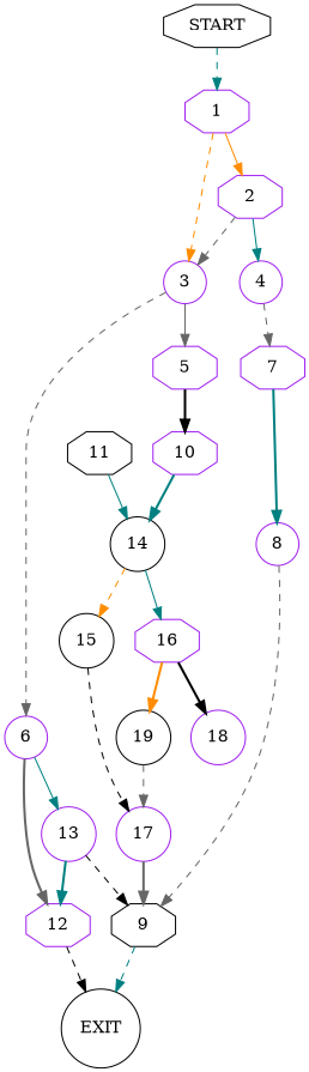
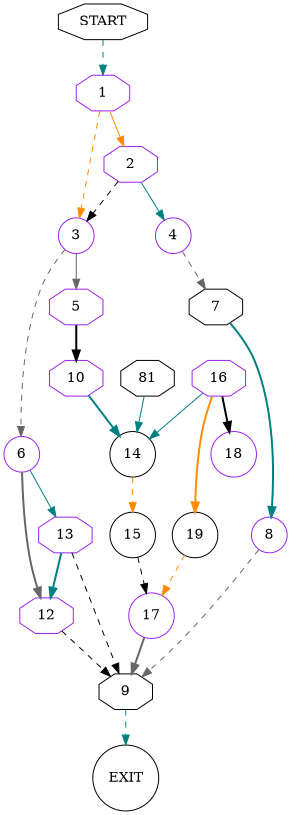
  digraph {
    node [color=purple shape=octagon]
    edge [color=teal style=dashed]
    n1 [color=black label=START]
    1
    2
    3 [shape=circle]
    n5 [color=black label=EXIT shape=circle]
    4 [shape=circle]
    5
    6 [shape=circle]
-   7
+   7 [color=black]
    10
    12
-   13 [shape=circle]
+   13
    8 [shape=circle]
    9 [color=black]
    14 [color=black shape=circle]
-   11 [color=black]
+   11 [color=black label=81]
    15 [color=black shape=circle]
    16
    17 [shape=circle]
    18 [shape=circle]
    19 [color=black shape=circle]
    n1 -> 1
    1 -> 2 [color=darkorange style=solid]
    1 -> 3 [color=darkorange]
-   2 -> 3 [color=gray40]
+   2 -> 3 [color=black]
    2 -> 4 [style=solid]
    3 -> 5 [color=gray40 style=solid]
    3 -> 6 [color=gray40]
    4 -> 7 [color=gray40]
    5 -> 10 [color=black style=bold]
    6 -> 12 [color=gray40 style=bold]
    6 -> 13 [style=solid]
    7 -> 8 [style=bold]
    10 -> 14 [style=bold]
-   12 -> n5 [color=black]
+   12 -> 9 [color=black]
    13 -> 12 [style=bold]
    13 -> 9 [color=black]
    8 -> 9 [color=gray40]
    9 -> n5
    14 -> 15 [color=darkorange]
-   14 -> 16 [style=solid]
+   16 -> 14 [style=solid]
    11 -> 14 [style=solid]
    15 -> 17 [color=black]
    16 -> 18 [color=black style=bold]
    16 -> 19 [color=darkorange style=bold]
    17 -> 9 [color=gray40 style=bold]
-   19 -> 17 [color=gray40]
+   19 -> 17 [color=darkorange]
  }
